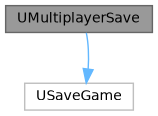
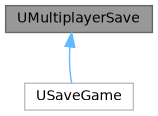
  digraph {
    node [fontname=Helvetica fontsize=10 shape=box style=filled]
    n1 [color=gray40 fillcolor=grey60 fontcolor=black height=0.2 label=UMultiplayerSave width=0.4]
    n2 [color=grey75 fillcolor=white height=0.2 label=USaveGame width=0.4]
-   n2 -> n1 [color=steelblue1 dir=back fontname=Helvetica fontsize=10 labelfontname=Helvetica labelfontsize=10 style=solid]
+   n1 -> n2 [color=steelblue1 dir=back fontname=Helvetica fontsize=10 labelfontname=Helvetica labelfontsize=10 style=solid]
  }
